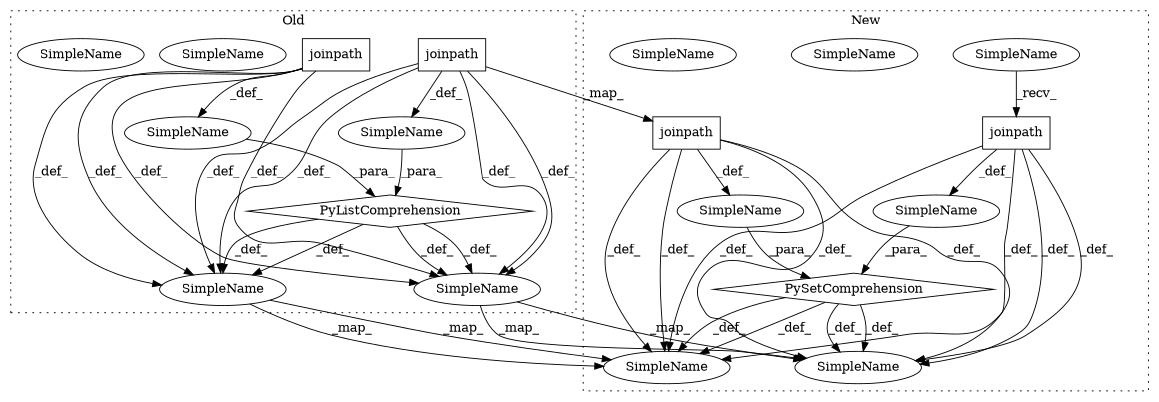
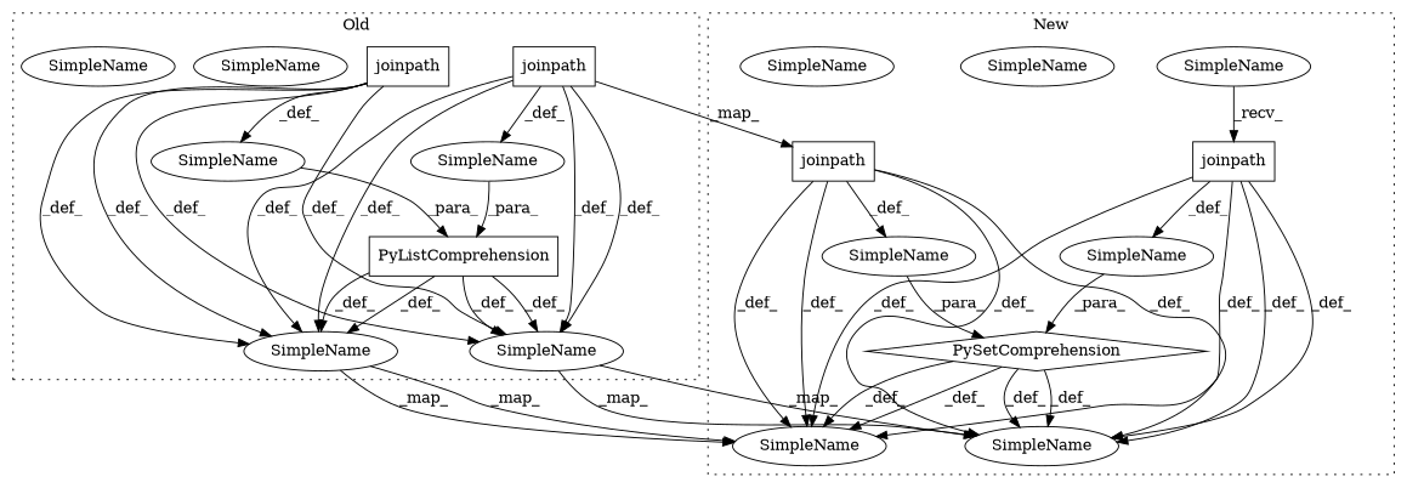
  digraph {
    node [a=42 shape=ellipse]
    n1 [a=32 l="9,1" label=joinpath s="638,648" shape=box]
    n2 [label=SimpleName]
-   n3 [a=109 l=219 label=PyListComprehension s=627 shape=diamond]
+   n3 [a=109 l=219 label=PyListComprehension s=627 shape=box]
    n4 [label=SimpleName]
    n5 [a=32 l="9,1" label=joinpath s="638,648" shape=box]
    n6 [l=6 label=SimpleName s=846]
    n7 [l=6 label=SimpleName s=846]
    n8 [l=5 label=SimpleName s=943]
    n9 [l=5 label=SimpleName s=943]
    n10 [a=32 l="9,1" label=joinpath s="641,651" shape=box]
    n11 [label=SimpleName]
    n12 [a=111 l=234 label=PySetComprehension s=630 shape=diamond]
    n13 [label=SimpleName]
    n14 [a=32 l="9,1" label=joinpath s="641,651" shape=box]
    n15 [label=SimpleName]
    n16 [l=6 label=SimpleName s=864]
    n17 [l=6 label=SimpleName s=864]
    n18 [l=5 label=SimpleName s=997]
    n19 [l=5 label=SimpleName s=997]
    subgraph cluster_1 {
      label=Old
      style=dotted
      n1
      n2
      n3
      n4
      n5
      n6
      n7
      n8
      n9
    }
    subgraph cluster_2 {
      label=New
      style=dotted
      n10
      n11
      n12
      n13
      n14
      n15
      n16
      n17
      n18
      n19
    }
    n1 -> n2 [label=_def_]
    n1 -> n7 [label=_def_]
    n1 -> n7 [label=_def_]
    n1 -> n9 [label=_def_]
    n1 -> n9 [label=_def_]
    n1 -> n10 [label=_map_]
    n2 -> n3 [label=_para_]
    n3 -> n7 [label=_def_]
    n3 -> n7 [label=_def_]
    n3 -> n9 [label=_def_]
    n3 -> n9 [label=_def_]
    n4 -> n3 [label=_para_]
    n5 -> n4 [label=_def_]
    n5 -> n7 [label=_def_]
    n5 -> n7 [label=_def_]
    n5 -> n9 [label=_def_]
    n5 -> n9 [label=_def_]
    n7 -> n17 [label=_map_]
    n7 -> n17 [label=_map_]
    n9 -> n19 [label=_map_]
    n9 -> n19 [label=_map_]
    n10 -> n11 [label=_def_]
    n10 -> n17 [label=_def_]
    n10 -> n17 [label=_def_]
    n10 -> n19 [label=_def_]
    n10 -> n19 [label=_def_]
    n11 -> n12 [label=_para_]
    n12 -> n17 [label=_def_]
    n12 -> n17 [label=_def_]
    n12 -> n19 [label=_def_]
    n12 -> n19 [label=_def_]
    n13 -> n12 [label=_para_]
    n14 -> n13 [label=_def_]
    n14 -> n17 [label=_def_]
    n14 -> n17 [label=_def_]
    n14 -> n19 [label=_def_]
    n14 -> n19 [label=_def_]
    n15 -> n14 [label=_recv_]
  }
